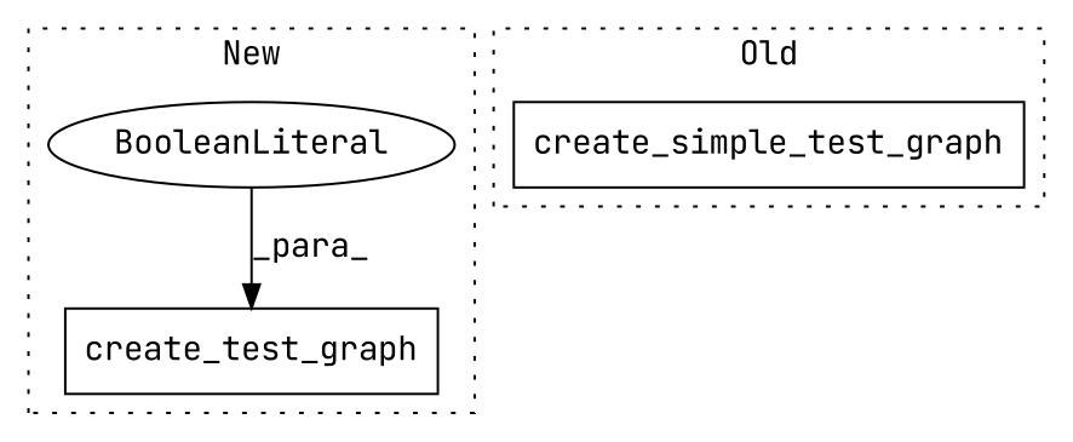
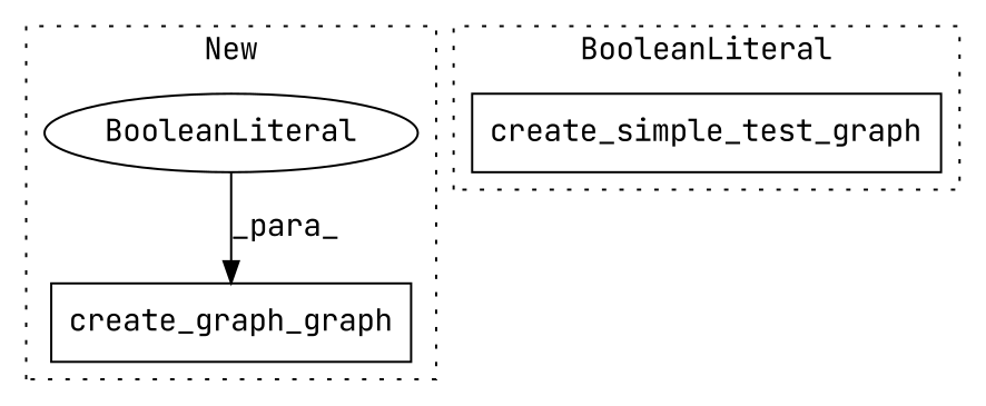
  digraph {
    fontname="JetBrains Mono"
    node [a=32 shape=box fontname="JetBrains Mono"]
-   n1 [l="18,1" label=create_test_graph s="3708,3730"]
+   n1 [l="18,1" label=create_graph_graph s="3708,3730"]
    n2 [a=9 l=4 label=BooleanLiteral s=3726 shape=ellipse]
    n3 [l=26 label=create_simple_test_graph s=3721]
    subgraph cluster_1 {
      label=New
      style=dotted
      n1
      n2
    }
    subgraph cluster_2 {
-     label=Old
+     label=BooleanLiteral
      style=dotted
      n3
    }
    n2 -> n1 [label=_para_ fontname="JetBrains Mono"]
  }
